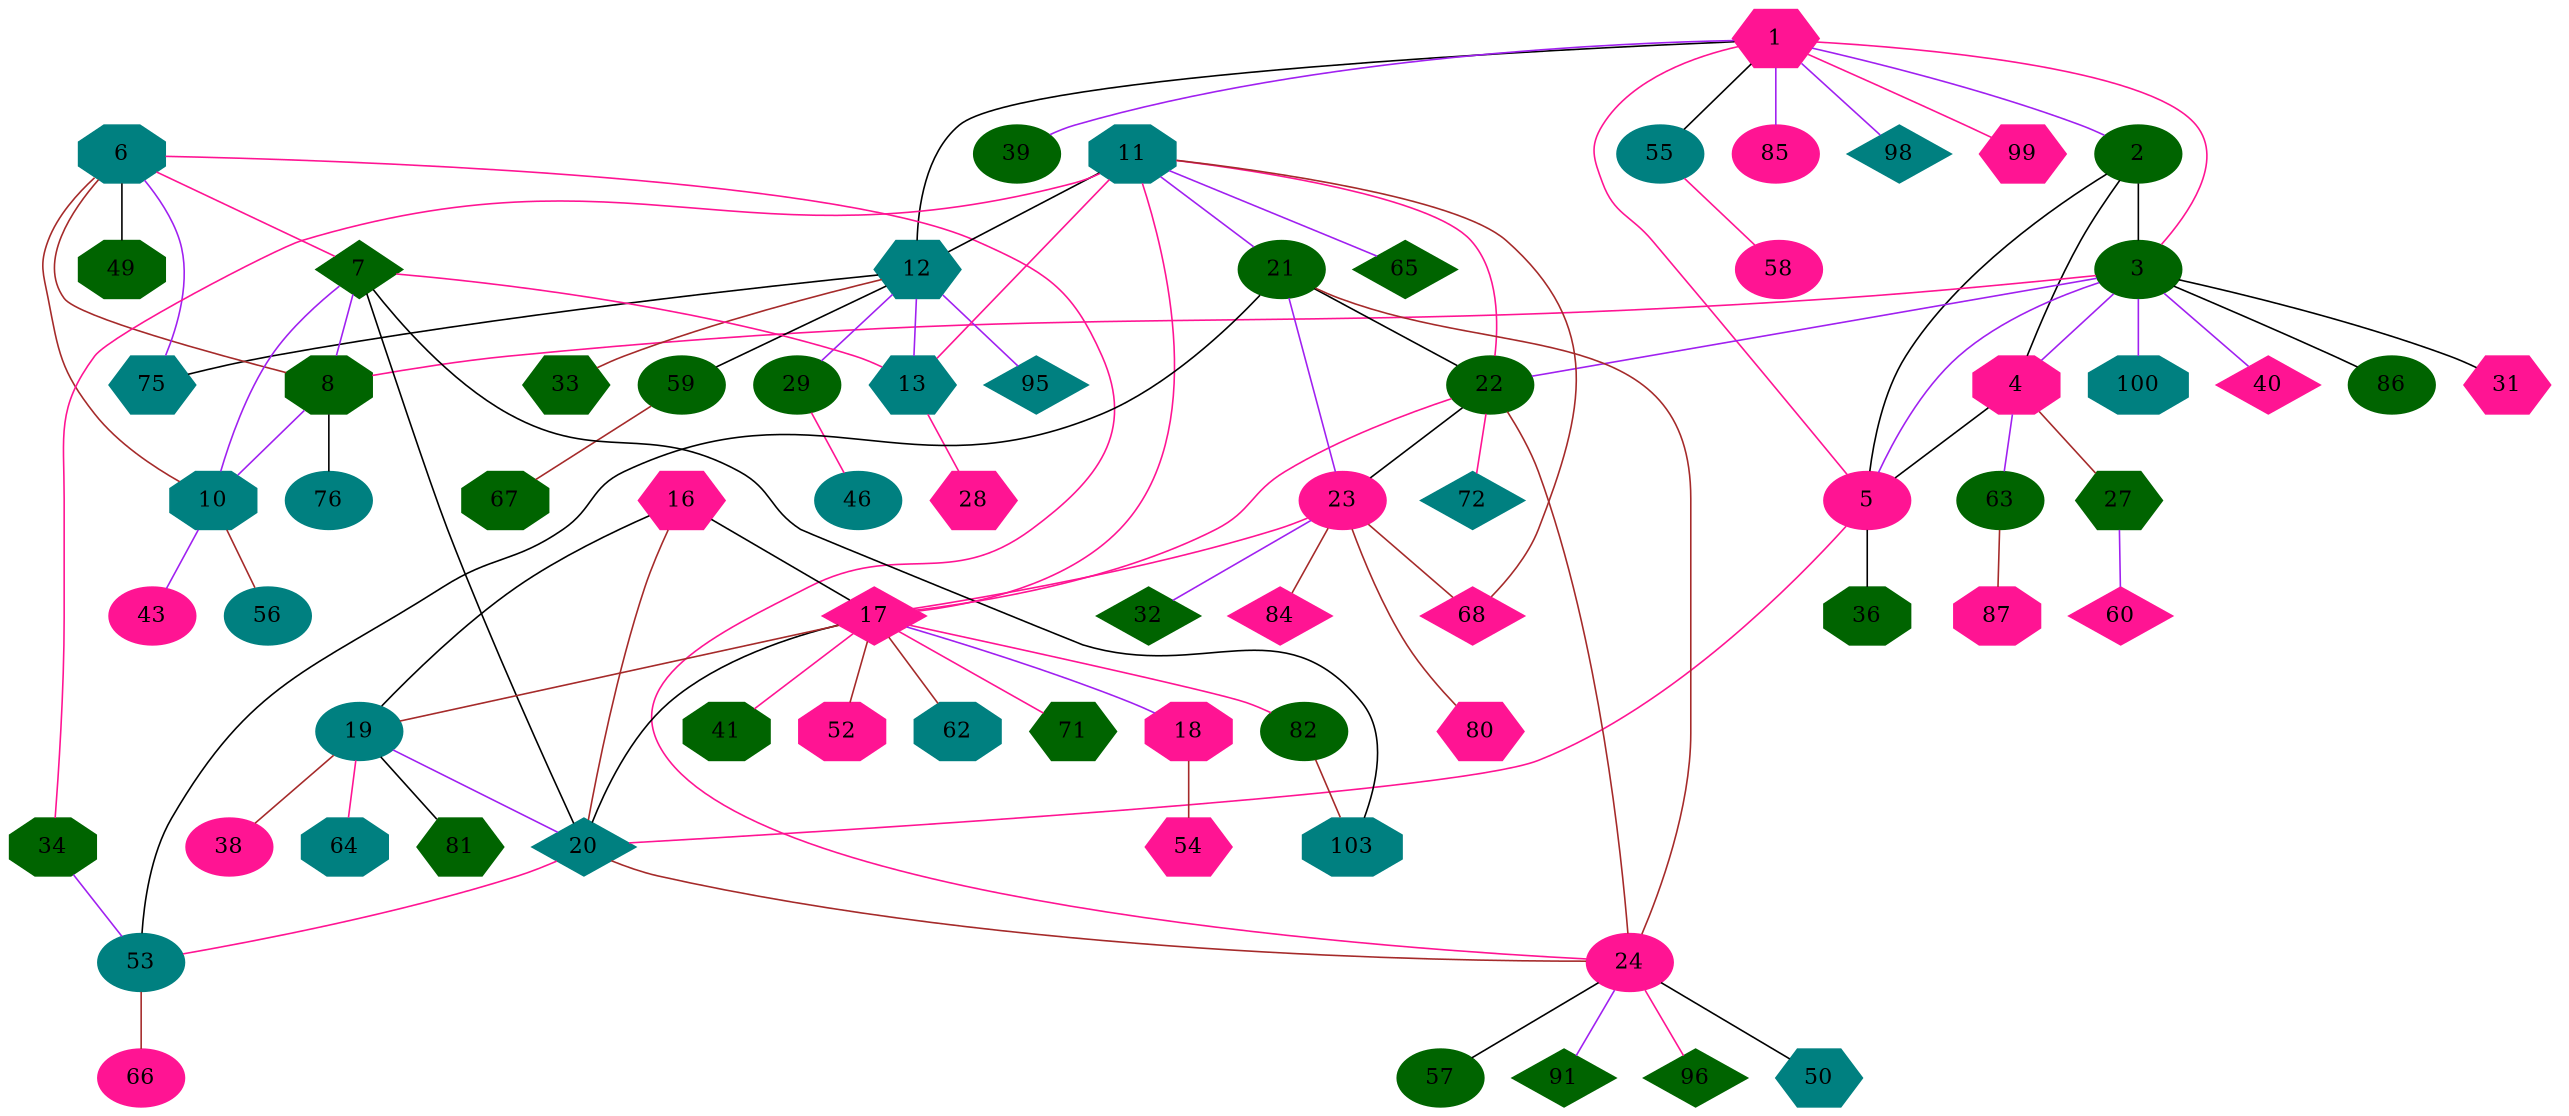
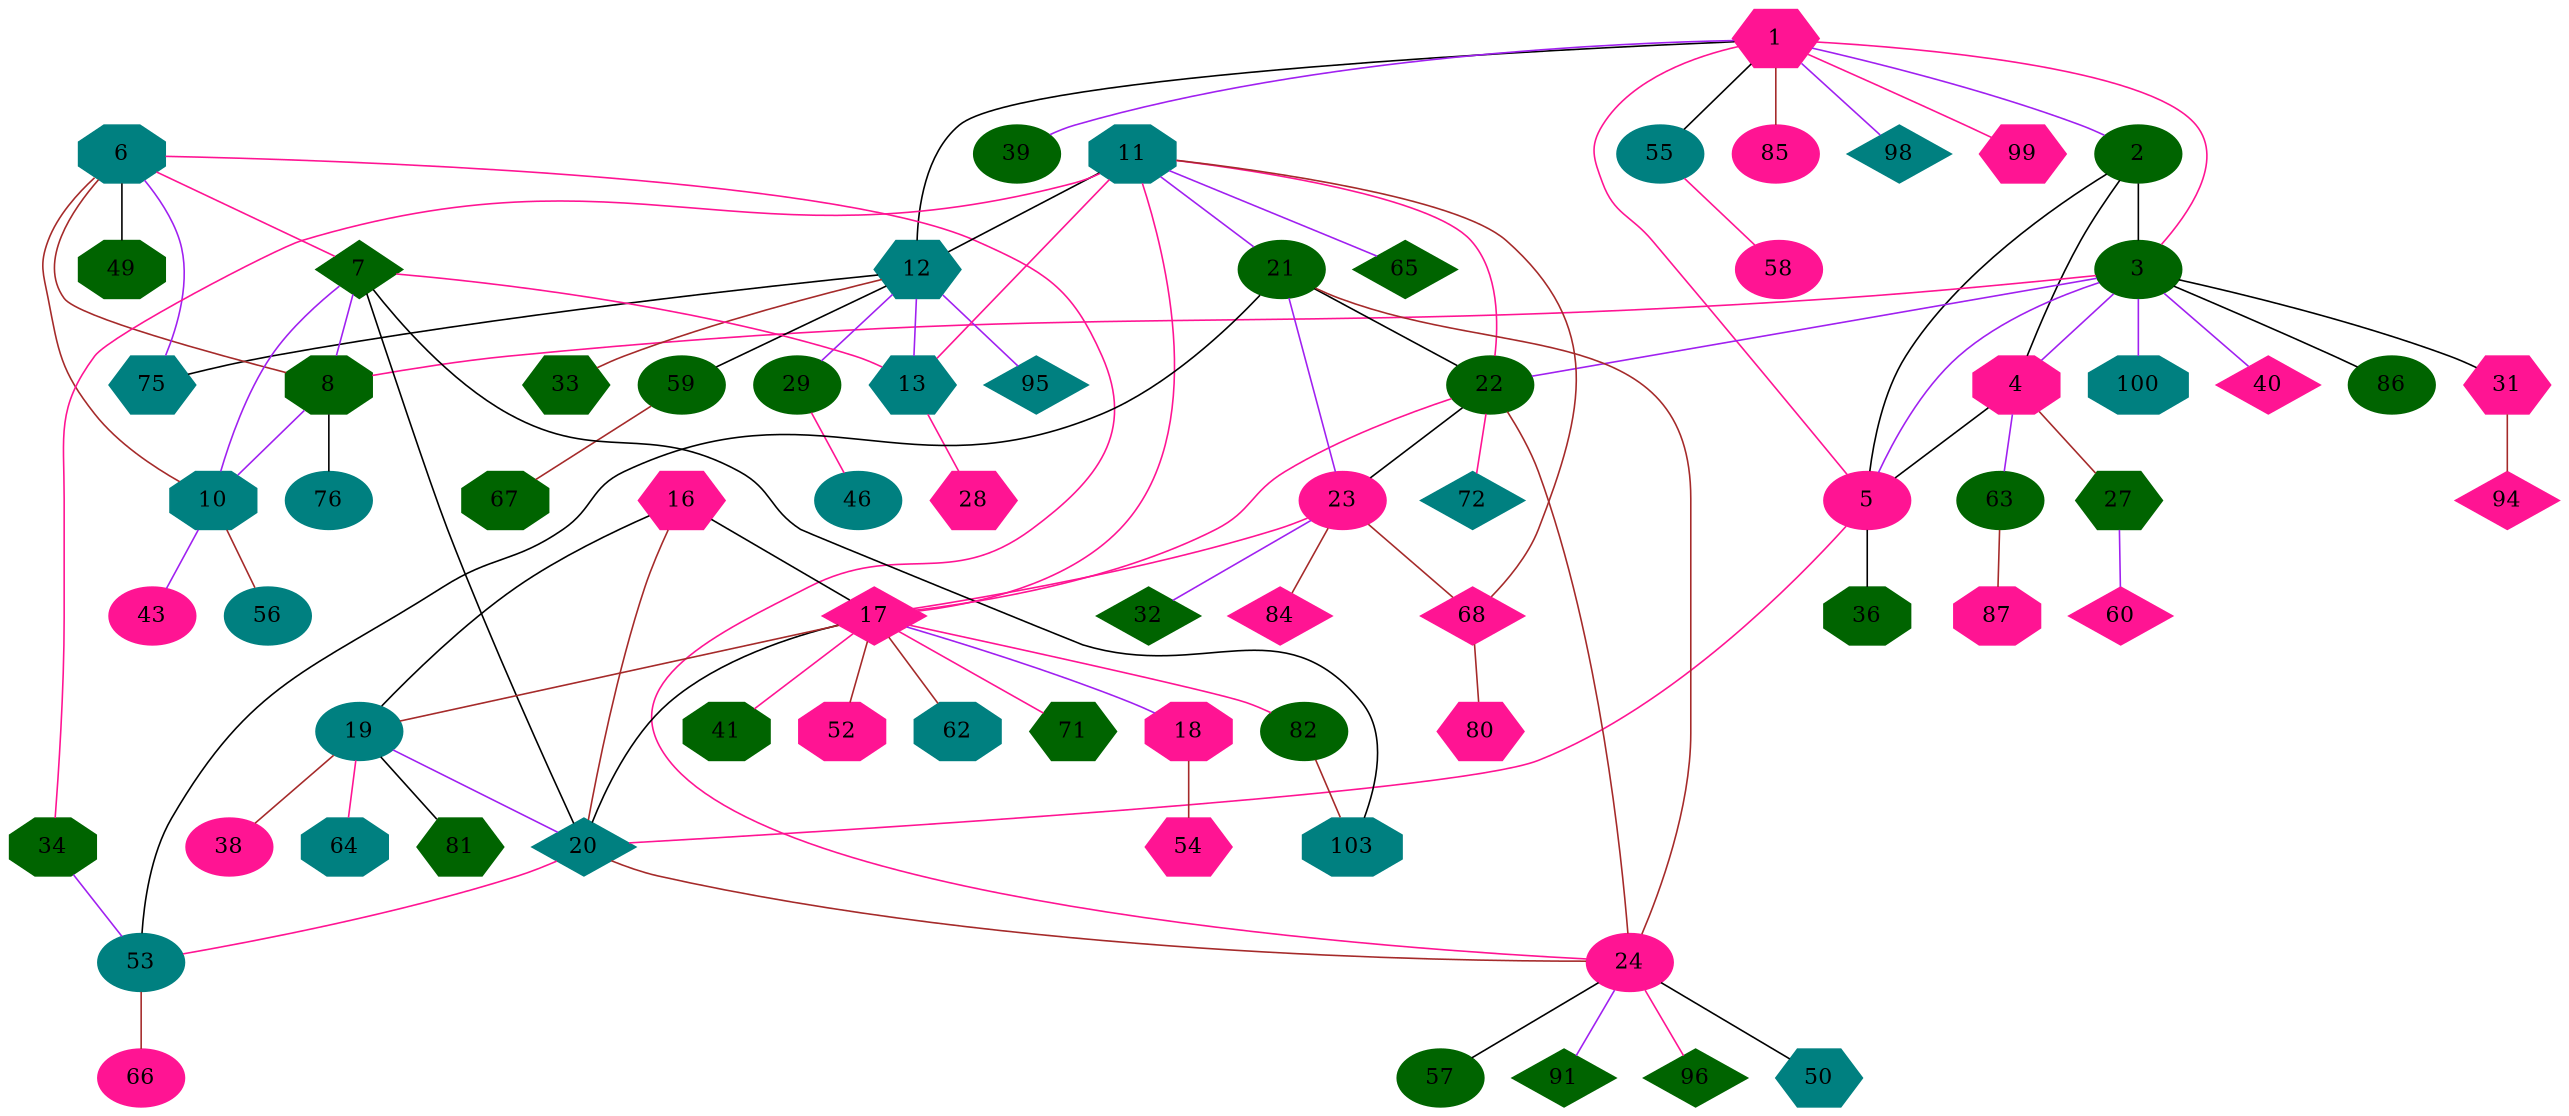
  graph {
    node [color=darkgreen shape=ellipse style=filled]
    edge [color=purple]
    1 [color=deeppink shape=hexagon super="+73"]
    2
    3 [super="+69"]
    5 [color=deeppink super="+83"]
    12 [color=teal shape=hexagon super="+14"]
    39 [super="+47"]
    55 [color=teal]
    85 [color=deeppink]
    98 [color=teal shape=diamond]
    99 [color=deeppink shape=hexagon]
    4 [color=deeppink shape=octagon]
    8 [shape=octagon super="+9"]
    22 [super="+30"]
    31 [color=deeppink shape=hexagon]
    40 [color=deeppink shape=diamond]
    86
    100 [color=teal shape=octagon]
    27 [shape=hexagon super="+43"]
    63 [super="+92"]
    20 [color=teal shape=diamond super="+42"]
    36 [shape=octagon]
    75 [color=teal shape=hexagon]
    13 [color=teal shape=hexagon super="+90"]
    29 [super="+37"]
    33 [shape=hexagon]
    59
    95 [color=teal shape=diamond]
    58 [color=deeppink]
    10 [color=teal shape=octagon]
    76 [color=teal super="+77"]
    24 [color=deeppink super="+25"]
    23 [color=deeppink super="+79"]
    72 [color=teal shape=diamond super="+102"]
+   94 [color=deeppink shape=diamond]
    60 [color=deeppink shape=diamond]
    87 [color=deeppink shape=octagon]
    53 [color=teal super="+78"]
    6 [color=teal shape=octagon super="+26"]
    7 [shape=diamond super="+70"]
    49 [shape=octagon super="+74"]
    103 [color=teal shape=octagon]
    56 [color=teal super="+89"]
    n43 [color=deeppink label=43]
    50 [color=teal shape=hexagon super="+61"]
    57
    91 [shape=diamond]
    96 [shape=diamond]
    28 [color=deeppink shape=hexagon super="+35"]
    11 [color=teal shape=octagon super="+15"]
    17 [color=deeppink shape=diamond super="+18"]
    21 [super="+44"]
    34 [shape=octagon super="+88"]
    65 [shape=diamond]
    68 [color=deeppink shape=diamond]
    19 [color=teal super="+101"]
    41 [shape=octagon]
    n57 [color=deeppink label=18 shape=octagon]
    52 [color=deeppink shape=octagon]
    62 [color=teal shape=octagon]
    71 [shape=hexagon]
    82 [super="+97"]
    46 [color=teal]
    67 [shape=octagon]
    16 [color=deeppink shape=hexagon super="+45"]
    38 [color=deeppink]
    64 [color=teal shape=octagon]
    81 [shape=hexagon]
    54 [color=deeppink shape=hexagon]
    66 [color=deeppink]
    32 [shape=diamond]
    80 [color=deeppink shape=hexagon]
    84 [color=deeppink shape=diamond]
    1 -- 2
    1 -- 3 [color=deeppink]
    1 -- 5 [color=deeppink]
    1 -- 12 [color=black]
    1 -- 39
    1 -- 55 [color=black]
-   1 -- 85
+   1 -- 85 [color=brown]
    1 -- 98
    1 -- 99 [color=deeppink]
    2 -- 3 [color=black]
    2 -- 5 [color=black]
    2 -- 4 [color=black]
    3 -- 5
    3 -- 4
    3 -- 8 [color=deeppink]
    3 -- 22
    3 -- 31 [color=black]
    3 -- 40
    3 -- 86 [color=black]
    3 -- 100
    5 -- 20 [color=deeppink]
    5 -- 36 [color=black]
    12 -- 75 [color=black]
    12 -- 13 [weight=2]
    12 -- 29
    12 -- 33 [color=brown]
    12 -- 59 [color=black]
    12 -- 95
    55 -- 58 [color=deeppink]
    4 -- 5 [color=black]
    4 -- 27 [color=brown]
    4 -- 63
    8 -- 10 [weight=2]
    8 -- 76 [color=black]
    22 -- 24 [color=brown weight=2]
    22 -- 23 [color=black]
    22 -- 72 [color=deeppink]
+   31 -- 94 [color=brown]
    27 -- 60
    63 -- 87 [color=brown]
    20 -- 24 [color=brown]
    20 -- 53 [color=deeppink]
    13 -- 28 [color=deeppink]
    29 -- 46 [color=deeppink]
    59 -- 67 [color=brown]
    10 -- 56 [color=brown]
    10 -- n43
    24 -- 50 [color=black]
    24 -- 57 [color=black]
    24 -- 91
    24 -- 96 [color=deeppink]
    23 -- 17 [color=deeppink weight=2]
    23 -- 68 [color=brown]
    23 -- 32
-   23 -- 80 [color=brown]
+   68 -- 80 [color=brown]
    23 -- 84 [color=brown]
    53 -- 66 [color=brown]
    6 -- 8 [color=brown weight=2]
    6 -- 75
    6 -- 10 [color=brown]
    6 -- 24 [color=deeppink]
    6 -- 7 [color=deeppink]
    6 -- 49 [color=black]
    7 -- 8 [weight=2]
    7 -- 20 [color=black]
    7 -- 13 [color=deeppink]
    7 -- 10
    7 -- 103 [color=black]
    11 -- 12 [color=black weight=4]
    11 -- 22 [color=deeppink]
    11 -- 13 [color=deeppink weight=2]
    11 -- 17 [color=deeppink]
    11 -- 21
    11 -- 34 [color=deeppink]
    11 -- 65
    11 -- 68 [color=brown]
    17 -- 22 [color=deeppink]
    17 -- 20 [color=black weight=2]
    17 -- 19 [color=brown weight=2]
    17 -- 41 [color=deeppink]
    17 -- n57
    17 -- 52 [color=brown]
    17 -- 62 [color=brown]
    17 -- 71 [color=deeppink]
    17 -- 82 [color=deeppink]
    21 -- 22 [color=black]
    21 -- 24 [color=brown weight=2]
    21 -- 23
    21 -- 53 [color=black]
    34 -- 53
    19 -- 20
    19 -- 38 [color=brown]
    19 -- 64 [color=deeppink]
    19 -- 81 [color=black]
    n57 -- 54 [color=brown]
    82 -- 103 [color=brown]
    16 -- 20 [color=brown]
    16 -- 17 [color=black weight=2]
    16 -- 19 [color=black]
  }
